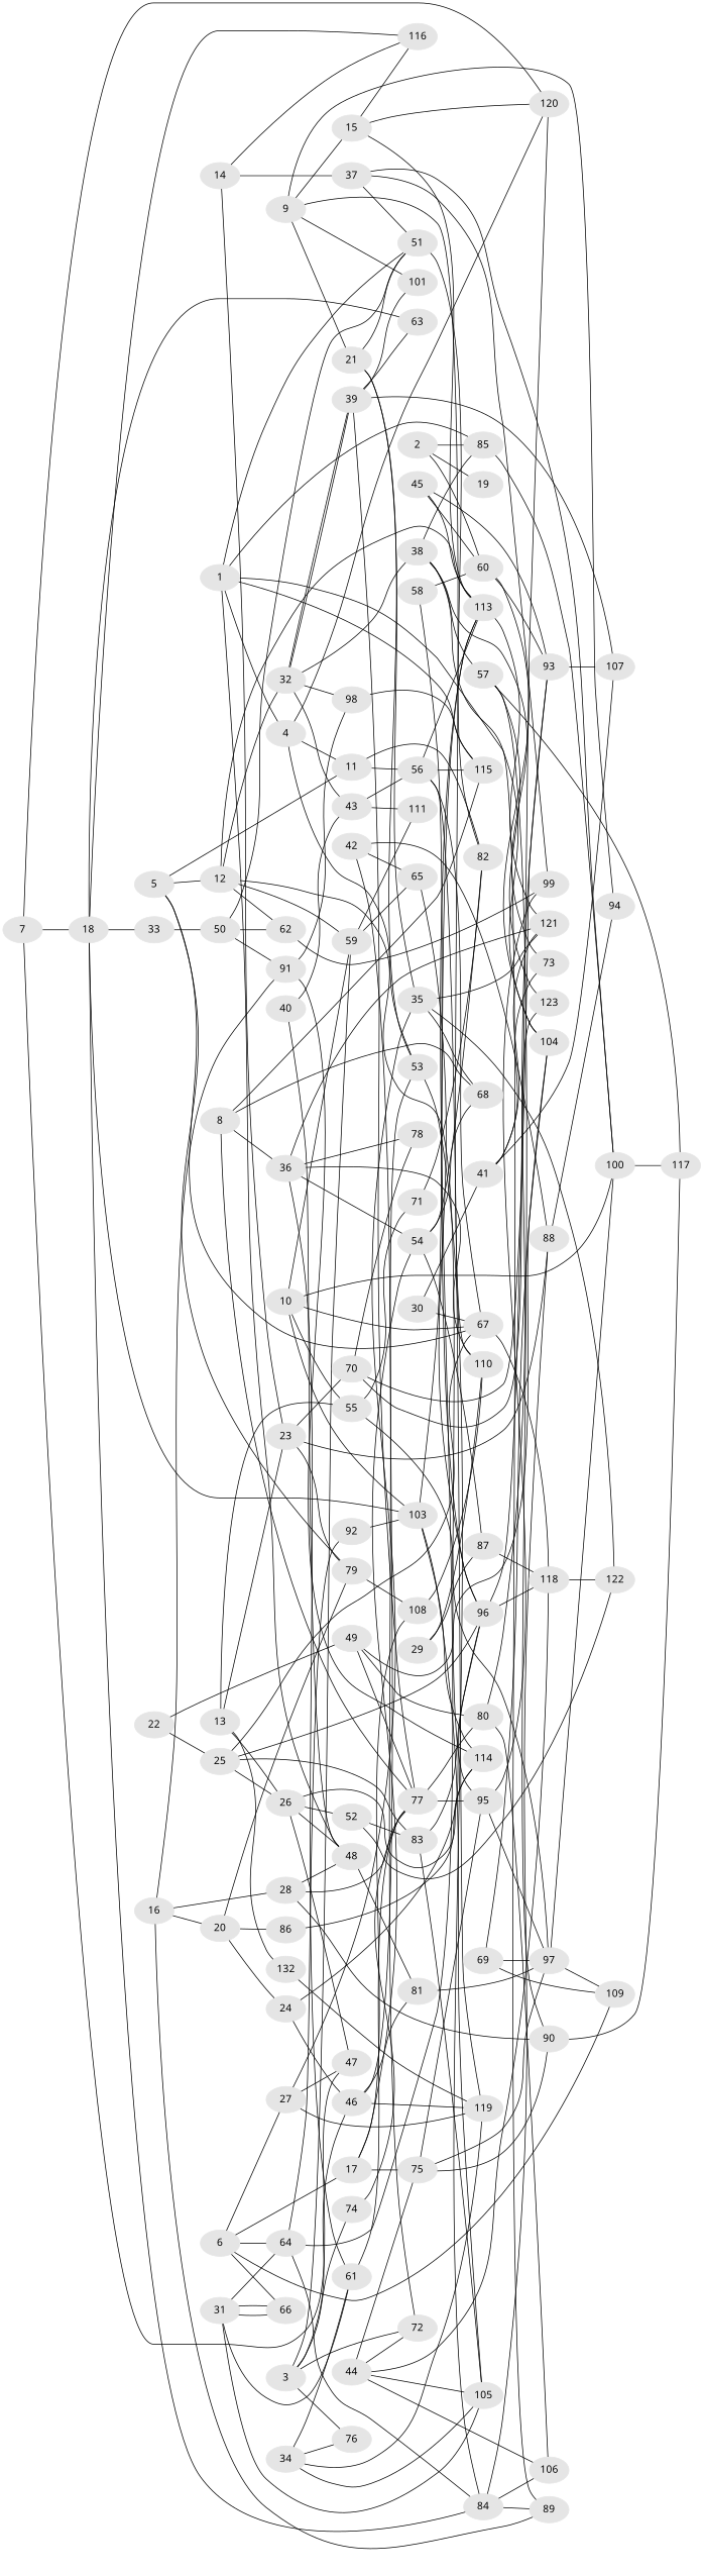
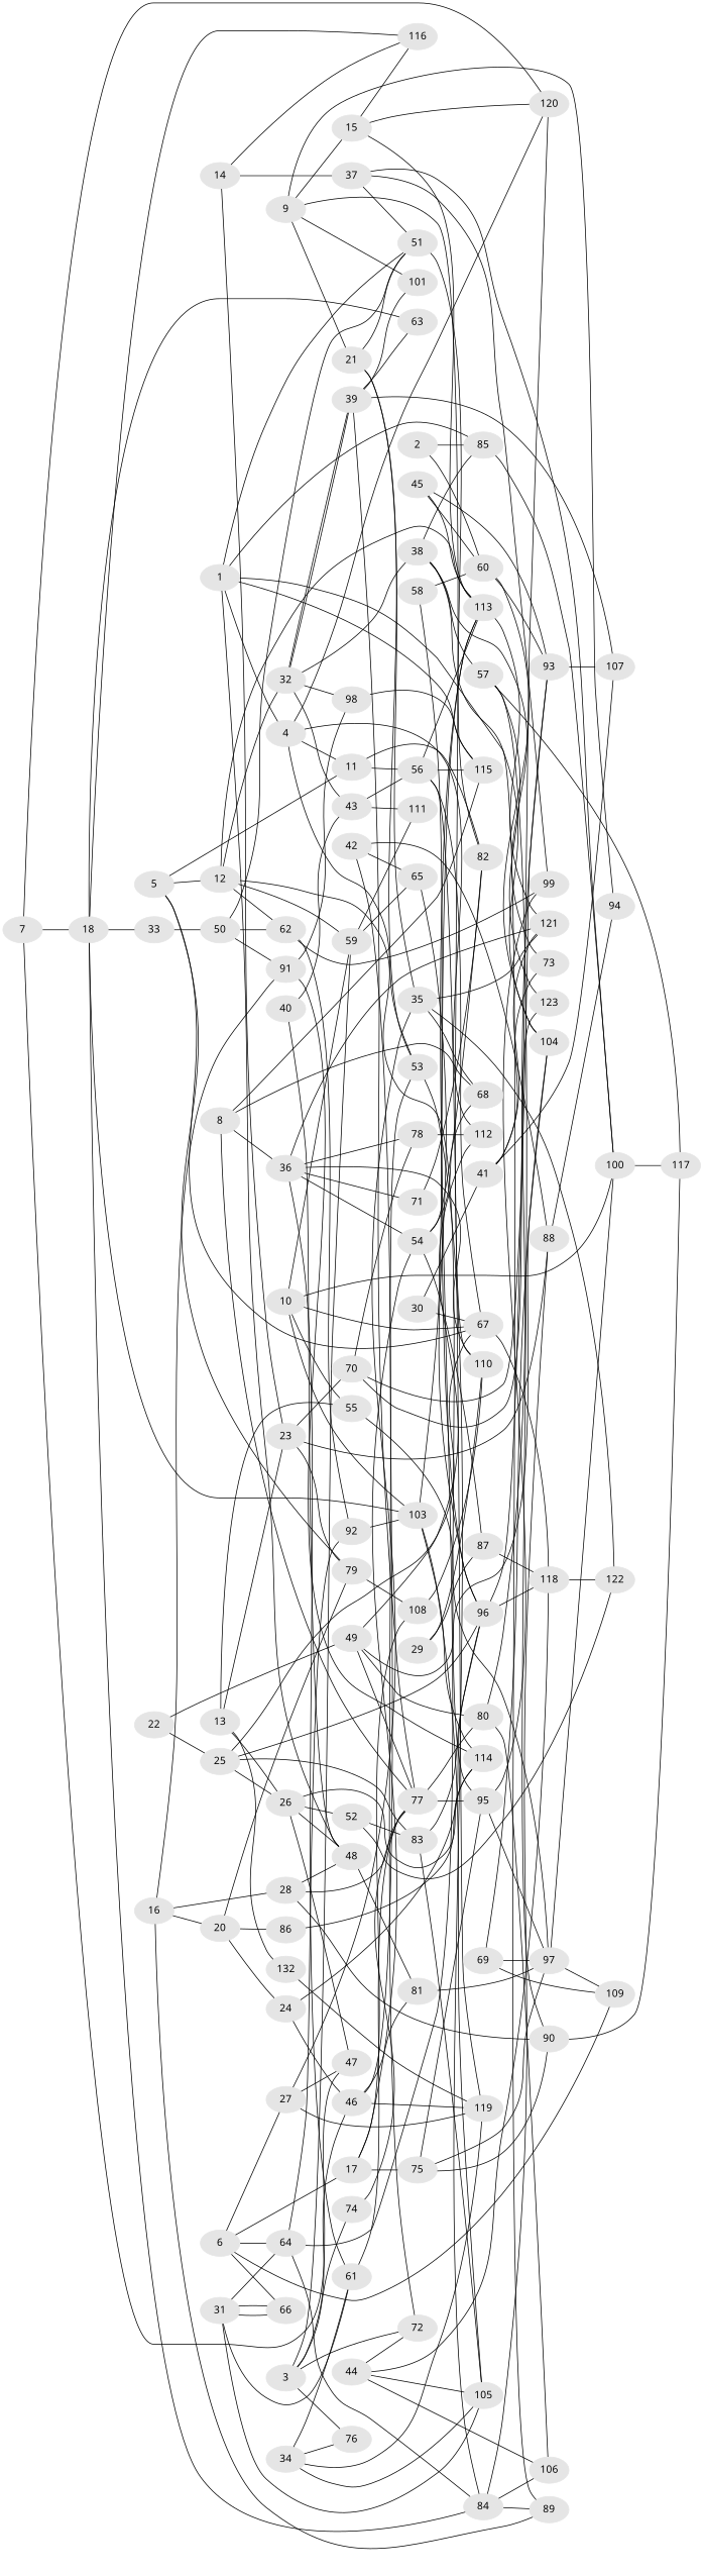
  graph {
    fontname="Noto Sans"
    rankdir=LR
    node [color=gray90 fontname="Noto Sans" style=filled]
    edge [fontname="Noto Sans"]
    1
    4
    48
    51
    85
    104
    115
    11
    53
+   112
    120
    81
    82
    100
    2
-   19
    60
    93
    3
    46
    59
    72
    74
    76
    119
    65
    111
    77
    56
    84
    5
    12
    67
    79
    32
    62
    95
    113
    118
    108
    6
    17
    27
    64
    66
    109
    54
    75
    47
    35
    92
    7
    18
    103
    116
    33
    63
    8
    36
    68
    110
    61
    121
    78
    80
    9
    15
    21
    94
    101
    10
    55
    71
    97
    117
    114
    105
    38
    39
    43
    98
    99
    13
    23
    26
    n86 [label=132]
    70
    88
    52
    14
    37
    16
    20
    28
    89
    91
    24
    86
    90
    87
    50
    106
    96
    122
    22
    25
    49
    83
    123
    29
    30
    41
    73
    107
    31
    57
    34
    40
    42
    44
    45
    58
    69
    1 -- 4
    1 -- 48
    1 -- 51
    1 -- 85
    1 -- 104
    1 -- 115
    4 -- 11
    4 -- 53
+   4 -- 112
    4 -- 120
    48 -- 81
    51 -- 82
    85 -- 100
    11 -- 82
    11 -- 56
    53 -- 84
    81 -- 97
    100 -- 117
    2 -- 85
-   2 -- 19
    2 -- 60
    60 -- 104
    60 -- 93
    93 -- 107
    3 -- 46
    3 -- 59
    3 -- 72
    3 -- 74
    3 -- 76
    46 -- 53
    46 -- 81
    46 -- 119
    59 -- 65
    59 -- 111
    74 -- 77
    65 -- 96
    77 -- 95
    77 -- 80
    56 -- 115
    56 -- 119
    56 -- 67
    56 -- 113
    84 -- 88
    84 -- 89
    84 -- 106
    5 -- 11
    5 -- 12
    5 -- 67
    5 -- 79
    12 -- 59
    12 -- 32
    12 -- 62
    12 -- 95
    12 -- 113
    67 -- 118
    79 -- 108
    32 -- 38
    32 -- 39
    32 -- 39
    32 -- 43
    32 -- 98
+   62 -- 92
    62 -- 99
    95 -- 97
    95 -- 99
    113 -- 121
    118 -- 122
    108 -- 110
    6 -- 17
    6 -- 27
    6 -- 64
    6 -- 66
    6 -- 109
    17 -- 108
    17 -- 54
    17 -- 75
    27 -- 119
    27 -- 47
    27 -- 35
    64 -- 84
    64 -- 113
    64 -- 92
    54 -- 82
    54 -- 68
    54 -- 87
    75 -- 95
    75 -- 97
    75 -- 90
    35 -- 68
    35 -- 121
    35 -- 122
    92 -- 103
    7 -- 120
    7 -- 47
    7 -- 18
    18 -- 84
    18 -- 103
    18 -- 116
    18 -- 33
    18 -- 63
    103 -- 113
    103 -- 114
    103 -- 105
    33 -- 50
    8 -- 115
    8 -- 77
    8 -- 36
    8 -- 68
    36 -- 54
    36 -- 110
    36 -- 61
    36 -- 121
    36 -- 78
    61 -- 77
+   78 -- 112
    80 -- 93
    80 -- 106
    9 -- 110
    9 -- 15
    9 -- 21
    9 -- 94
    9 -- 101
    15 -- 120
    15 -- 113
    15 -- 116
    21 -- 51
    21 -- 53
    21 -- 35
    10 -- 100
    10 -- 59
    10 -- 67
    10 -- 103
    10 -- 55
-   55 -- 71
+   36 -- 71
    55 -- 97
    71 -- 82
    97 -- 100
    97 -- 109
    38 -- 85
    38 -- 89
    38 -- 73
    38 -- 57
    39 -- 77
    39 -- 63
    39 -- 101
    39 -- 107
    43 -- 111
    43 -- 56
    98 -- 115
    13 -- 55
    13 -- 23
    13 -- 26
    13 -- n86
    23 -- 79
    23 -- 70
    23 -- 88
    26 -- 48
    26 -- 47
    26 -- 114
    26 -- 52
    n86 -- 119
    70 -- 93
    70 -- 78
    70 -- 123
    88 -- 94
    52 -- 122
    52 -- 83
    14 -- 116
    14 -- 23
    14 -- 37
    37 -- 51
    37 -- 100
    37 -- 99
    16 -- 20
    16 -- 28
    16 -- 89
    16 -- 91
    20 -- 79
    20 -- 24
    20 -- 86
    28 -- 48
    28 -- 77
    28 -- 90
    91 -- 114
    91 -- 98
    24 -- 46
    24 -- 96
    86 -- 114
    90 -- 117
    87 -- 118
    50 -- 51
    50 -- 62
    50 -- 91
    96 -- 120
    96 -- 118
    22 -- 25
    22 -- 49
    25 -- 67
    25 -- 26
    25 -- 96
    25 -- 83
    49 -- 104
+   49 -- 112
    49 -- 77
    49 -- 80
    83 -- 105
    83 -- 96
    29 -- 110
    29 -- 87
    30 -- 67
    30 -- 41
    41 -- 121
    41 -- 73
    41 -- 107
    31 -- 64
    31 -- 66
    31 -- 66
    31 -- 61
    31 -- 105
    57 -- 117
    57 -- 90
    57 -- 123
    34 -- 76
    34 -- 119
    34 -- 61
    34 -- 105
    40 -- 48
    40 -- 43
    42 -- 72
    42 -- 65
    42 -- 88
    44 -- 72
    44 -- 118
-   44 -- 75
    44 -- 105
    44 -- 106
    45 -- 60
    45 -- 93
    45 -- 113
    58 -- 60
    58 -- 96
    69 -- 104
    69 -- 109
    69 -- 97
  }
